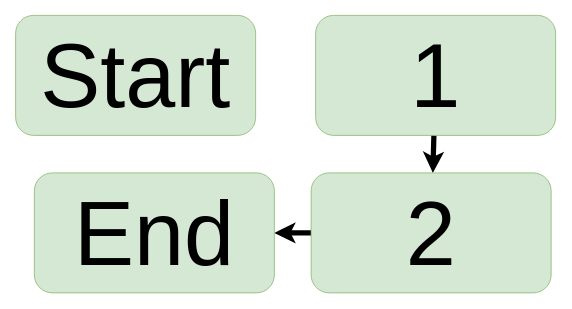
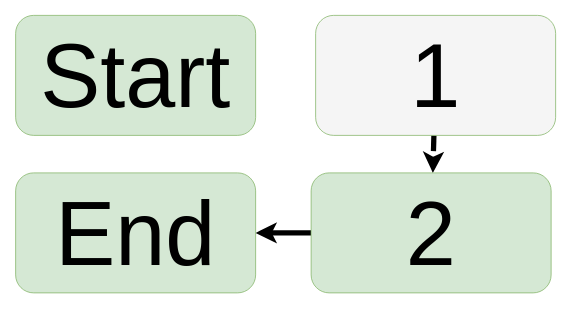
  <mxCell id="0" />
  <mxCell id="1" parent="0" />
  <mxCell id="2" value="&lt;font style=&quot;font-size: 120px&quot;&gt;Start&lt;/font&gt;" style="rounded=1;whiteSpace=wrap;html=1;fillColor=#d5e8d4;strokeColor=#82b366;" parent="1" vertex="1"><mxGeometry x="20" y="20" width="320" height="160" as="geometry" /></mxCell>
- <mxCell id="3" value="" style="edgeStyle=none;html=1;fontSize=120;strokeWidth=7;" parent="1" source="4" target="6" edge="1"><mxGeometry relative="1" as="geometry" /></mxCell>
- <mxCell id="4" value="&lt;font style=&quot;font-size: 120px&quot;&gt;1&lt;/font&gt;" style="rounded=1;whiteSpace=wrap;html=1;fillColor=#d5e8d4;strokeColor=#82b366;" parent="1" vertex="1"><mxGeometry x="420" y="20" width="320" height="160" as="geometry" /></mxCell>
+ <mxCell id="3" value="" style="edgeStyle=none;html=1;fontSize=120;strokeWidth=7;dashed=1;" parent="1" source="4" target="6" edge="1"><mxGeometry relative="1" as="geometry" /></mxCell>
+ <mxCell id="4" value="&lt;font style=&quot;font-size: 120px&quot;&gt;1&lt;/font&gt;" style="rounded=1;whiteSpace=wrap;html=1;fillColor=#f5f5f5;strokeColor=#82b366;" parent="1" vertex="1"><mxGeometry x="420" y="20" width="320" height="160" as="geometry" /></mxCell>
  <mxCell id="5" value="" style="edgeStyle=none;html=1;fontSize=120;strokeWidth=7;" parent="1" source="6" target="7" edge="1"><mxGeometry relative="1" as="geometry" /></mxCell>
  <mxCell id="6" value="&lt;span style=&quot;font-size: 120px&quot;&gt;2&lt;/span&gt;" style="rounded=1;whiteSpace=wrap;html=1;fillColor=#d5e8d4;strokeColor=#82b366;" parent="1" vertex="1"><mxGeometry x="414" y="230" width="320" height="160" as="geometry" /></mxCell>
- <mxCell id="7" value="&lt;span style=&quot;font-size: 120px&quot;&gt;End&lt;/span&gt;" style="rounded=1;whiteSpace=wrap;html=1;fillColor=#d5e8d4;strokeColor=#82b366;" parent="1" vertex="1"><mxGeometry x="45" y="230" width="320" height="160" as="geometry" /></mxCell>
+ <mxCell id="7" value="&lt;span style=&quot;font-size: 120px&quot;&gt;End&lt;/span&gt;" style="rounded=1;whiteSpace=wrap;html=1;fillColor=#d5e8d4;strokeColor=#82b366;" parent="1" vertex="1"><mxGeometry x="20" y="230" width="320" height="160" as="geometry" /></mxCell>
